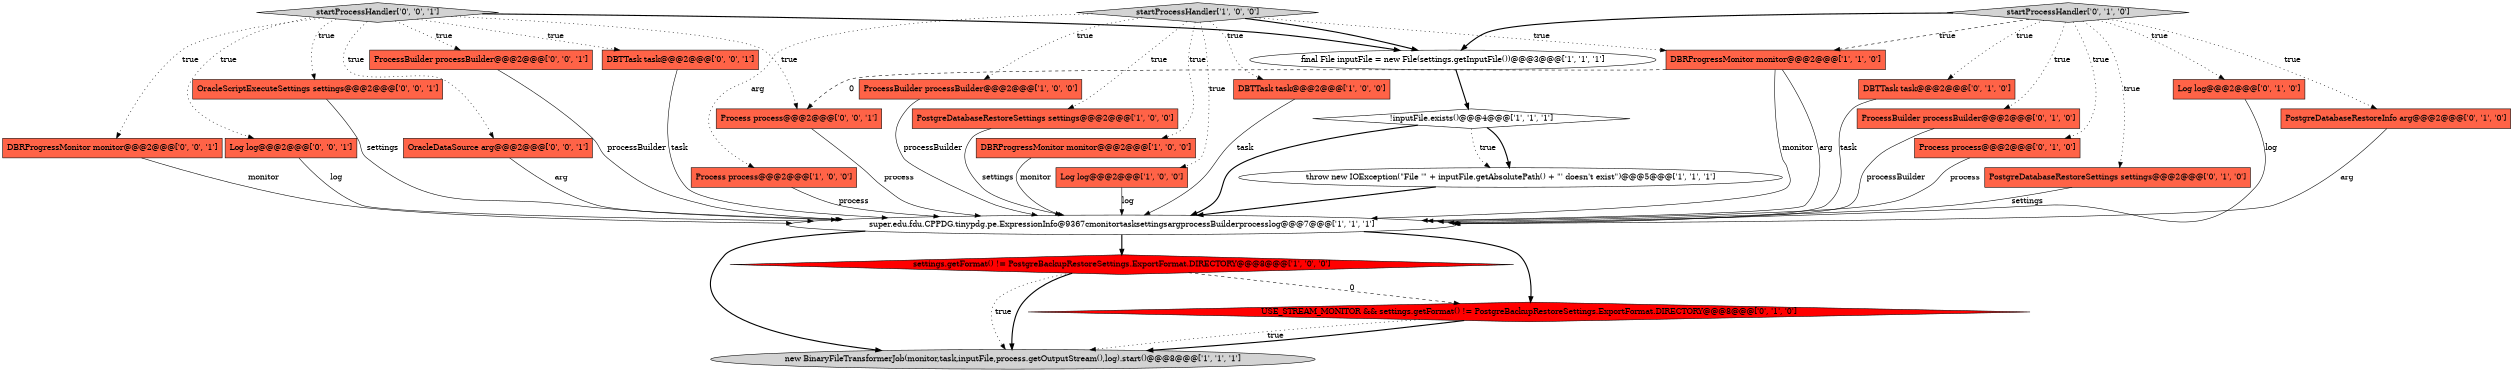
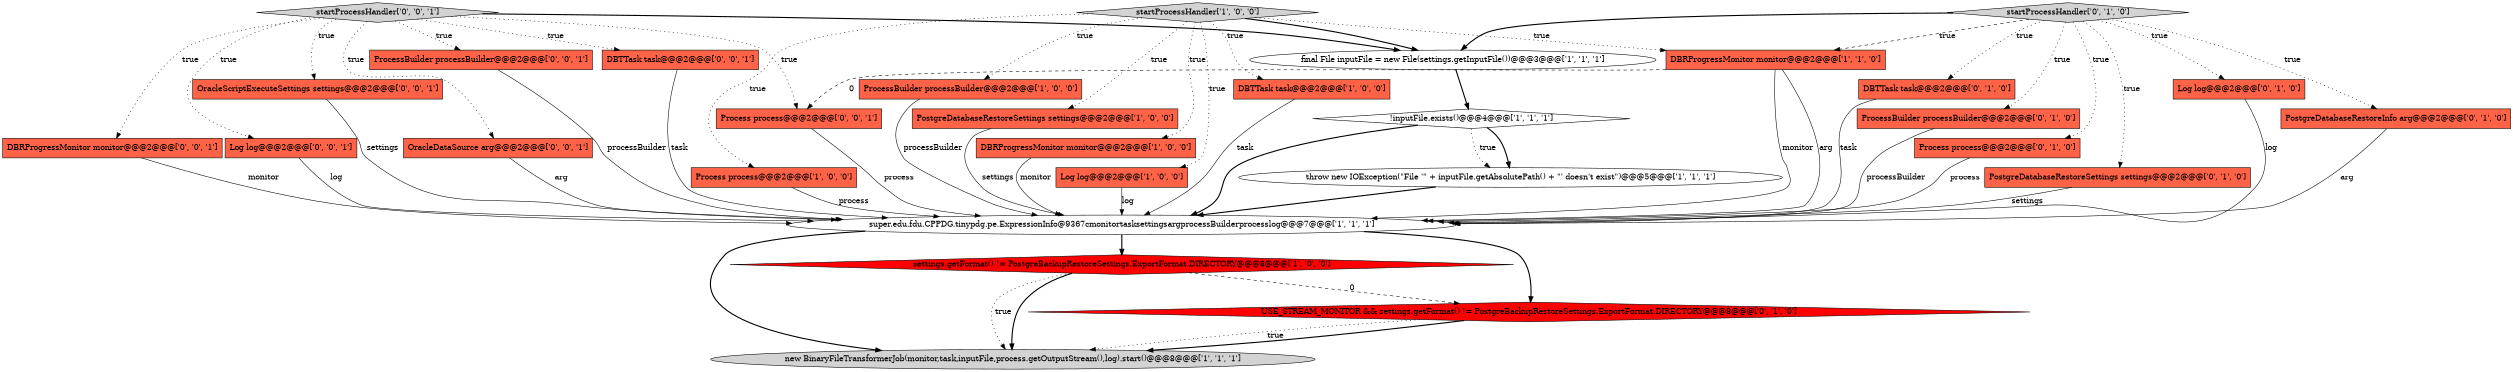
  digraph {
    node [fillcolor=tomato shape=box style=filled]
    edge [style=dotted]
    n1 [label="DBTTask task@@@2@@@['0', '1', '0']"]
    n2 [fillcolor=white label="super.edu.fdu.CPPDG.tinypdg.pe.ExpressionInfo@9367cmonitortasksettingsargprocessBuilderprocesslog@@@7@@@['1', '1', '1']" shape=ellipse]
    n3 [fillcolor=red label="USE_STREAM_MONITOR && settings.getFormat() != PostgreBackupRestoreSettings.ExportFormat.DIRECTORY@@@8@@@['0', '1', '0']" shape=diamond]
    n4 [fillcolor=red label="settings.getFormat() != PostgreBackupRestoreSettings.ExportFormat.DIRECTORY@@@8@@@['1', '0', '0']" shape=diamond]
    n5 [fillcolor=lightgray label="new BinaryFileTransformerJob(monitor,task,inputFile,process.getOutputStream(),log).start()@@@8@@@['1', '1', '1']" shape=ellipse]
    n6 [fillcolor=white label="final File inputFile = new File(settings.getInputFile())@@@3@@@['1', '1', '1']" shape=ellipse]
    n7 [fillcolor=white label="!inputFile.exists()@@@4@@@['1', '1', '1']" shape=diamond]
    n8 [fillcolor=white label="throw new IOException(\"File '\" + inputFile.getAbsolutePath() + \"' doesn't exist\")@@@5@@@['1', '1', '1']" shape=ellipse]
    n9 [label="Process process@@@2@@@['1', '0', '0']"]
    n10 [label="ProcessBuilder processBuilder@@@2@@@['1', '0', '0']"]
    n11 [label="Log log@@@2@@@['0', '0', '1']"]
    n12 [label="OracleScriptExecuteSettings settings@@@2@@@['0', '0', '1']"]
    n13 [label="PostgreDatabaseRestoreSettings settings@@@2@@@['1', '0', '0']"]
    n14 [fillcolor=lightgray label="startProcessHandler['0', '0', '1']" shape=diamond]
    n15 [label="DBRProgressMonitor monitor@@@2@@@['0', '0', '1']"]
    n16 [label="Process process@@@2@@@['0', '0', '1']"]
    n17 [label="OracleDataSource arg@@@2@@@['0', '0', '1']"]
    n18 [label="ProcessBuilder processBuilder@@@2@@@['0', '0', '1']"]
    n19 [label="DBTTask task@@@2@@@['0', '0', '1']"]
    n20 [label="ProcessBuilder processBuilder@@@2@@@['0', '1', '0']"]
    n21 [label="Process process@@@2@@@['0', '1', '0']"]
    n22 [label="PostgreDatabaseRestoreSettings settings@@@2@@@['0', '1', '0']"]
    n23 [label="DBRProgressMonitor monitor@@@2@@@['1', '0', '0']"]
    n24 [label="DBRProgressMonitor monitor@@@2@@@['1', '1', '0']"]
    n25 [fillcolor=lightgray label="startProcessHandler['1', '0', '0']" shape=diamond]
    n26 [label="Log log@@@2@@@['1', '0', '0']"]
    n27 [label="DBTTask task@@@2@@@['1', '0', '0']"]
    n28 [fillcolor=lightgray label="startProcessHandler['0', '1', '0']" shape=diamond]
    n29 [label="Log log@@@2@@@['0', '1', '0']"]
    n30 [label="PostgreDatabaseRestoreInfo arg@@@2@@@['0', '1', '0']"]
    n1 -> n2 [label=task style=solid]
    n2 -> n3 [style=bold]
    n2 -> n4 [style=bold]
    n2 -> n5 [style=bold]
    n3 -> n5 [style=bold]
    n3 -> n5 [label=true]
    n4 -> n3 [label=0 style=dashed]
    n4 -> n5 [style=bold]
    n4 -> n5 [label=true]
    n6 -> n7 [style=bold]
    n7 -> n2 [style=bold]
    n7 -> n8 [style=bold]
    n7 -> n8 [label=true]
    n8 -> n2 [style=bold]
    n9 -> n2 [label=process style=solid]
    n10 -> n2 [label=processBuilder style=solid]
    n11 -> n2 [label=log style=solid]
    n12 -> n2 [label=settings style=solid]
    n13 -> n2 [label=settings style=solid]
    n14 -> n6 [style=bold]
    n14 -> n11 [label=true]
    n14 -> n12 [label=true]
    n14 -> n15 [label=true]
    n14 -> n16 [label=true]
    n14 -> n17 [label=true]
    n14 -> n18 [label=true]
    n14 -> n19 [label=true]
    n15 -> n2 [label=monitor style=solid]
    n16 -> n2 [label=process style=solid]
    n17 -> n2 [label=arg style=solid]
    n18 -> n2 [label=processBuilder style=solid]
    n19 -> n2 [label=task style=solid]
    n20 -> n2 [label=processBuilder style=solid]
    n21 -> n2 [label=process style=solid]
    n22 -> n2 [label=settings style=solid]
    n23 -> n2 [label=monitor style=solid]
    n24 -> n2 [label=arg style=solid]
    n24 -> n2 [label=monitor style=solid]
    n24 -> n16 [label=0 style=dashed]
    n25 -> n6 [style=bold]
-   n25 -> n9 [label=arg]
+   n25 -> n9 [label=true]
    n25 -> n10 [label=true]
    n25 -> n13 [label=true]
    n25 -> n23 [label=true]
    n25 -> n24 [label=true]
    n25 -> n26 [label=true]
    n25 -> n27 [label=true]
    n26 -> n2 [label=log style=solid]
    n27 -> n2 [label=task style=solid]
    n28 -> n1 [label=true]
    n28 -> n6 [style=bold]
    n28 -> n20 [label=true]
    n28 -> n21 [label=true]
    n28 -> n22 [label=true]
    n28 -> n24 [label=true style=dashed]
    n28 -> n29 [label=true]
    n28 -> n30 [label=true]
    n29 -> n2 [label=log style=solid]
    n30 -> n2 [label=arg style=solid]
  }
